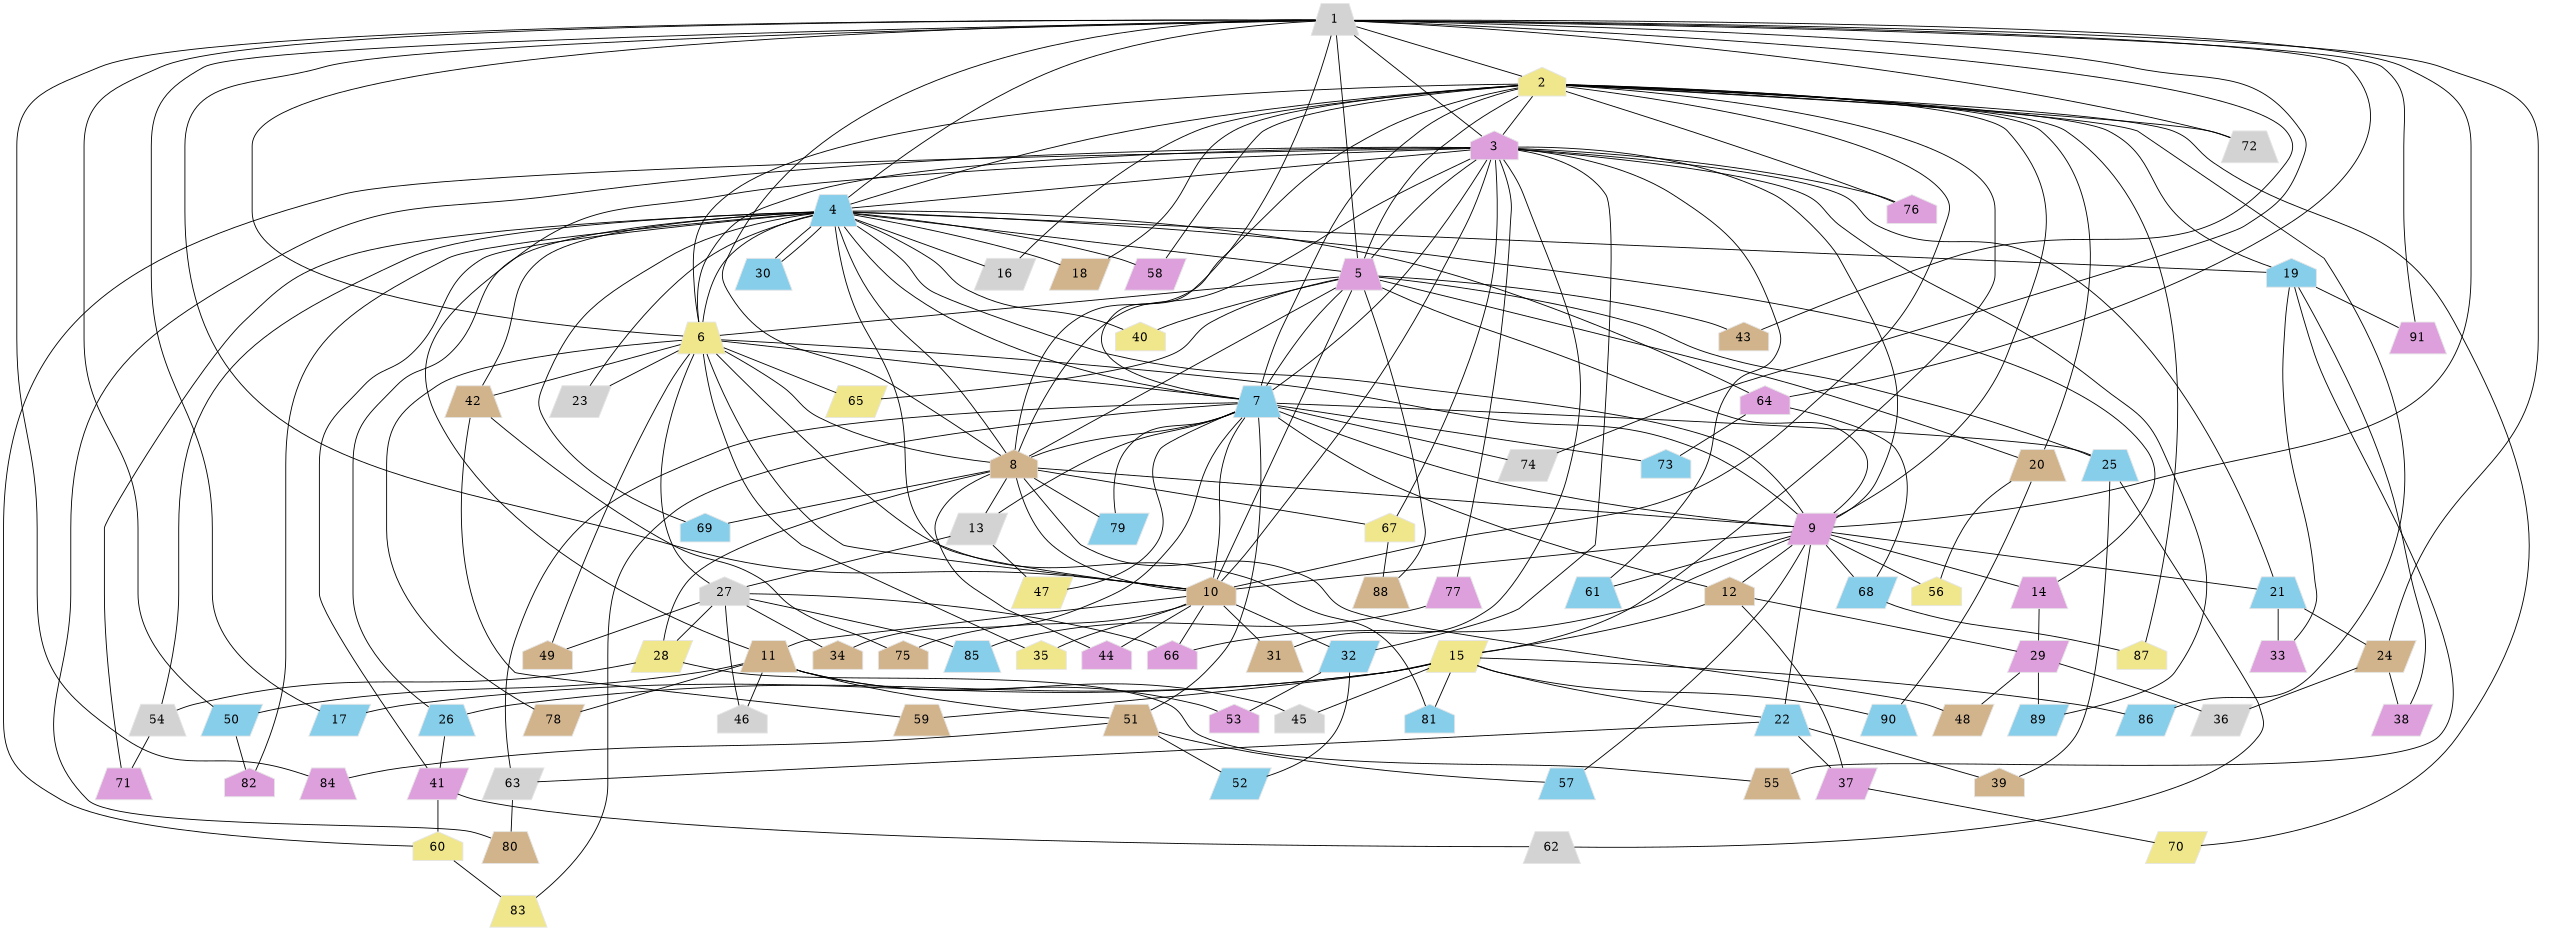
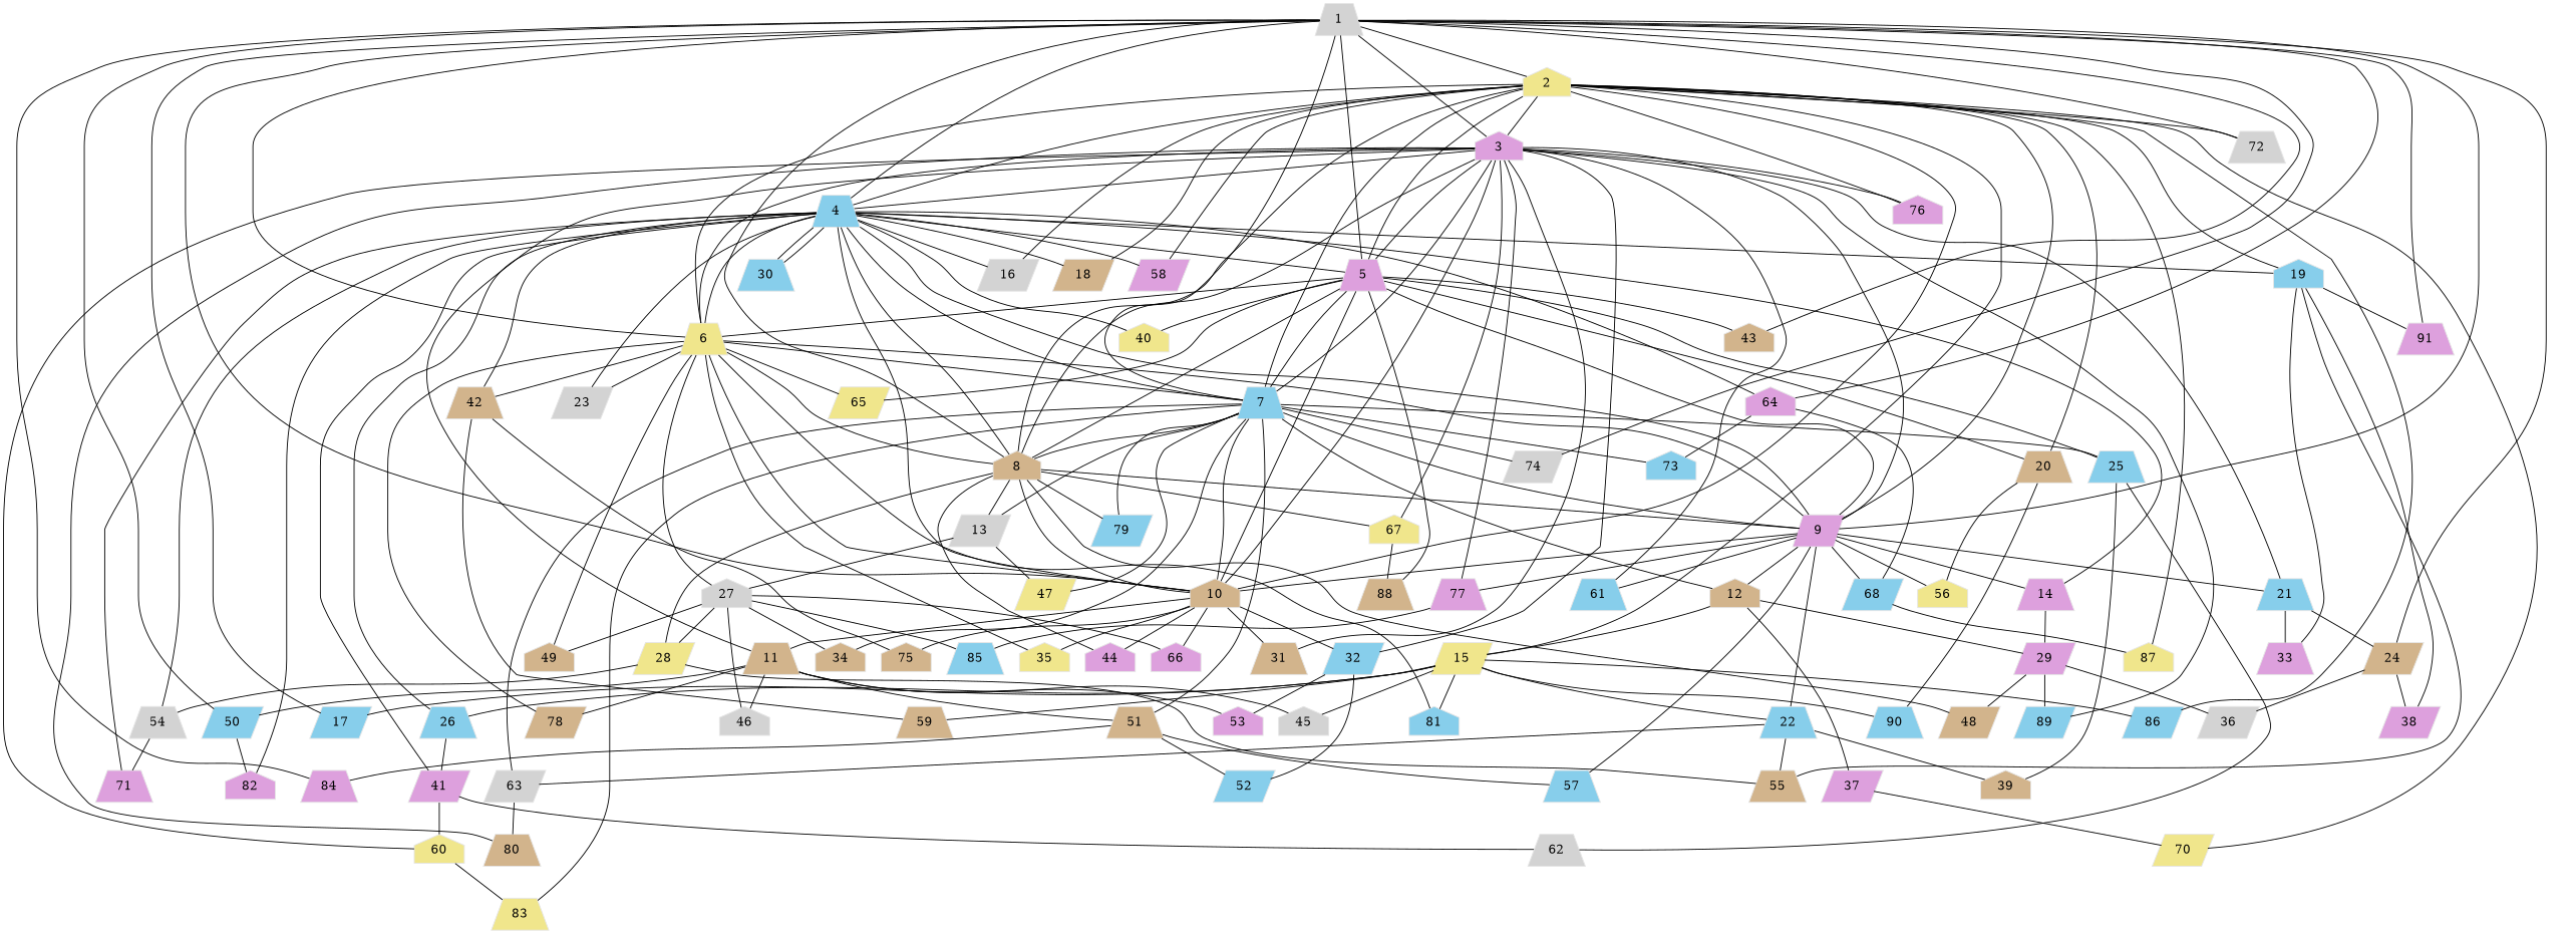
  graph {
    node [color=gray90 fillcolor=skyblue shape=trapezium style=filled]
    1 [fillcolor=lightgrey]
    2 [fillcolor=khaki shape=house]
    3 [fillcolor=plum shape=house]
    4
    5 [fillcolor=plum]
    6 [fillcolor=khaki]
    7
    8 [fillcolor=tan shape=house]
    9 [fillcolor=plum shape=parallelogram]
    10 [fillcolor=tan shape=house]
    17 [shape=parallelogram]
    24 [fillcolor=tan shape=parallelogram]
    43 [fillcolor=tan shape=house]
    50 [shape=parallelogram]
    64 [fillcolor=plum shape=house]
    72 [fillcolor=lightgrey]
    74 [fillcolor=lightgrey shape=parallelogram]
    84 [fillcolor=plum]
    91 [fillcolor=plum]
    15 [fillcolor=khaki shape=parallelogram]
    16 [fillcolor=lightgrey shape=parallelogram]
    18 [fillcolor=tan shape=parallelogram]
    19 [shape=house]
    20 [fillcolor=tan]
    58 [fillcolor=plum shape=parallelogram]
    70 [fillcolor=khaki shape=parallelogram]
    76 [fillcolor=plum shape=house]
    86 [shape=parallelogram]
    87 [fillcolor=khaki shape=house]
    11 [fillcolor=tan]
    21
    31 [fillcolor=tan]
    32 [shape=parallelogram]
    60 [fillcolor=khaki shape=house]
    61
    67 [fillcolor=khaki shape=house]
    77 [fillcolor=plum]
    80 [fillcolor=tan]
    89 [shape=parallelogram]
    14 [fillcolor=plum]
    23 [fillcolor=lightgrey shape=parallelogram]
    26
    30
    40 [fillcolor=khaki shape=house]
    41 [fillcolor=plum shape=parallelogram]
    42 [fillcolor=tan]
    54 [fillcolor=lightgrey]
-   69 [shape=house]
    71 [fillcolor=plum]
    82 [fillcolor=plum shape=house]
    25
    65 [fillcolor=khaki shape=parallelogram]
    88 [fillcolor=tan]
    27 [fillcolor=lightgrey shape=house]
    35 [fillcolor=khaki shape=house]
    49 [fillcolor=tan shape=house]
    78 [fillcolor=tan shape=parallelogram]
    81 [shape=house]
    12 [fillcolor=tan shape=house]
    13 [fillcolor=lightgrey shape=parallelogram]
    34 [fillcolor=tan shape=house]
    47 [fillcolor=khaki shape=parallelogram]
    51 [fillcolor=tan]
    63 [fillcolor=lightgrey shape=parallelogram]
    73 [shape=house]
    79 [shape=parallelogram]
    83 [fillcolor=khaki]
    28 [fillcolor=khaki shape=parallelogram]
    44 [fillcolor=plum shape=house]
    48 [fillcolor=tan shape=parallelogram]
    22
    56 [fillcolor=khaki shape=house]
    57
    68 [shape=parallelogram]
    66 [fillcolor=plum shape=house]
    75 [fillcolor=tan shape=house]
    38 [fillcolor=plum shape=parallelogram]
    36 [fillcolor=lightgrey shape=parallelogram]
    45 [fillcolor=lightgrey shape=house]
    59 [fillcolor=tan]
    90
    33 [fillcolor=plum]
    55 [fillcolor=tan]
    46 [fillcolor=lightgrey shape=house]
    53 [fillcolor=plum shape=house]
    52 [shape=parallelogram]
    85
    29 [fillcolor=plum shape=parallelogram]
    62 [fillcolor=lightgrey]
    39 [fillcolor=tan shape=house]
    37 [fillcolor=plum shape=parallelogram]
    1 -- 2
    1 -- 3
    1 -- 4
    1 -- 5
    1 -- 6
    1 -- 7
    1 -- 8
    1 -- 9
    1 -- 10
    1 -- 17
    1 -- 24
    1 -- 43
    1 -- 50
    1 -- 64
    1 -- 72
    1 -- 74
    1 -- 84
    1 -- 91
    2 -- 3
    2 -- 4
    2 -- 5
    2 -- 6
    2 -- 7
    2 -- 8
    2 -- 9
    2 -- 10
    2 -- 72
    2 -- 15
    2 -- 16
    2 -- 18
    2 -- 19
    2 -- 20
    2 -- 58
    2 -- 70
    2 -- 76
    2 -- 86
    2 -- 87
    3 -- 4
    3 -- 5
    3 -- 6
    3 -- 7
    3 -- 8
    3 -- 9
    3 -- 10
    3 -- 76
    3 -- 11
    3 -- 21
    3 -- 31
    3 -- 32
    3 -- 60
    3 -- 61
    3 -- 67
    3 -- 77
    3 -- 80
    3 -- 89
    4 -- 5
    4 -- 6
    4 -- 7
    4 -- 8
    4 -- 9
    4 -- 10
    4 -- 64
    4 -- 16
    4 -- 18
    4 -- 19
    4 -- 58
    4 -- 14
    4 -- 23
    4 -- 26
    4 -- 30
    4 -- 30
    4 -- 40
    4 -- 41
    4 -- 42
    4 -- 54
-   4 -- 69
    4 -- 71
    4 -- 82
    5 -- 6
    5 -- 7
    5 -- 8
    5 -- 9
    5 -- 10
    5 -- 43
    5 -- 20
    5 -- 40
    5 -- 25
    5 -- 65
    5 -- 88
    6 -- 7
    6 -- 8
    6 -- 9
    6 -- 10
    6 -- 23
    6 -- 42
    6 -- 65
    6 -- 27
    6 -- 35
    6 -- 49
    6 -- 78
    6 -- 81
    7 -- 8
    7 -- 9
    7 -- 10
    7 -- 74
    7 -- 25
    7 -- 12
    7 -- 13
    7 -- 34
    7 -- 47
    7 -- 51
    7 -- 63
    7 -- 73
    7 -- 79
    7 -- 83
    8 -- 9
    8 -- 10
    8 -- 67
-   8 -- 69
    8 -- 13
    8 -- 79
    8 -- 28
    8 -- 44
    8 -- 48
    9 -- 10
    9 -- 21
    9 -- 61
-   9 -- 66
+   9 -- 77
    9 -- 14
    9 -- 12
    9 -- 22
    9 -- 56
    9 -- 57
    9 -- 68
    10 -- 11
    10 -- 31
    10 -- 32
    10 -- 35
    10 -- 44
    10 -- 66
    10 -- 75
    24 -- 38
    24 -- 36
    50 -- 82
    64 -- 73
    64 -- 68
    15 -- 17
    15 -- 86
    15 -- 26
    15 -- 81
    15 -- 22
    15 -- 45
    15 -- 59
    15 -- 90
    19 -- 91
    19 -- 38
    19 -- 33
    19 -- 55
    20 -- 56
    20 -- 90
    11 -- 50
    11 -- 78
    11 -- 51
    11 -- 45
    11 -- 46
    11 -- 53
    21 -- 24
    21 -- 33
    32 -- 53
    32 -- 52
    60 -- 83
    67 -- 88
    77 -- 85
    14 -- 29
    26 -- 41
    41 -- 60
    41 -- 62
    42 -- 75
    42 -- 59
    54 -- 71
    25 -- 62
    25 -- 39
    27 -- 49
    27 -- 34
    27 -- 28
    27 -- 66
    27 -- 46
    27 -- 85
    12 -- 15
    12 -- 29
    12 -- 37
    13 -- 27
    13 -- 47
    51 -- 84
    51 -- 57
    51 -- 52
    63 -- 80
    28 -- 54
    28 -- 55
    22 -- 63
    22 -- 39
-   22 -- 37
+   22 -- 55
    68 -- 87
    29 -- 89
    29 -- 48
    29 -- 36
    37 -- 70
  }
